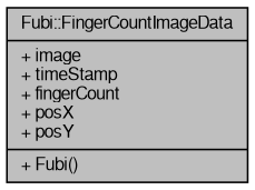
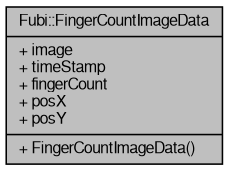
  digraph {
-   n1 [color=black fillcolor=grey75 fontcolor=black fontname=FreeSans fontsize=10 height=0.2 label="{Fubi::FingerCountImageData\n|+ image\l+ timeStamp\l+ fingerCount\l+ posX\l+ posY\l|+ Fubi()\l}" shape=record style=filled width=0.4]
+   n1 [color=black fillcolor=grey75 fontcolor=black fontname=FreeSans fontsize=10 height=0.2 label="{Fubi::FingerCountImageData\n|+ image\l+ timeStamp\l+ fingerCount\l+ posX\l+ posY\l|+ FingerCountImageData()\l}" shape=record style=filled width=0.4]
  }
